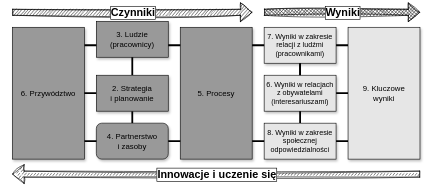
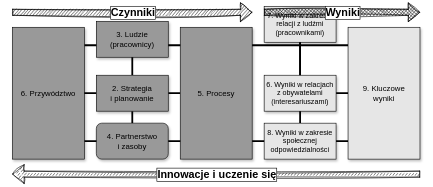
  <mxCell id="0" />
  <mxCell id="1" parent="0" />
  <mxCell id="2" value="" style="endArrow=none;html=1;rounded=0;exitX=1.005;exitY=0.86;exitDx=0;exitDy=0;exitPerimeter=0;entryX=-0.004;entryY=0.857;entryDx=0;entryDy=0;entryPerimeter=0;strokeWidth=3;" parent="1" edge="1"><mxGeometry width="50" height="50" relative="1" as="geometry"><mxPoint x="140" y="75" as="sourcePoint" /><mxPoint x="580" y="75" as="targetPoint" /></mxGeometry></mxCell>
  <mxCell id="3" value="" style="endArrow=none;html=1;rounded=0;exitX=1.005;exitY=0.86;exitDx=0;exitDy=0;exitPerimeter=0;entryX=-0.004;entryY=0.857;entryDx=0;entryDy=0;entryPerimeter=0;strokeWidth=3;" parent="1" edge="1"><mxGeometry width="50" height="50" relative="1" as="geometry"><mxPoint x="140" y="235" as="sourcePoint" /><mxPoint x="580" y="235" as="targetPoint" /></mxGeometry></mxCell>
  <mxCell id="4" value="6. Przywództwo" style="rounded=0;whiteSpace=wrap;html=1;fontSize=13;fillColor=#999999;strokeColor=#000000;shadow=1;" parent="1" vertex="1"><mxGeometry x="20" y="45" width="120" height="220" as="geometry" /></mxCell>
  <mxCell id="5" value="3. Ludzie (pracownicy)" style="rounded=0;whiteSpace=wrap;html=1;fontSize=13;fillColor=#999999;strokeColor=#000000;shadow=1;" parent="1" vertex="1"><mxGeometry x="160" y="35" width="120" height="60" as="geometry" /></mxCell>
  <mxCell id="6" value="" style="edgeStyle=orthogonalEdgeStyle;rounded=0;orthogonalLoop=1;jettySize=auto;html=1;endArrow=none;endFill=0;strokeWidth=3;" parent="1" source="10" target="4" edge="1"><mxGeometry relative="1" as="geometry" /></mxCell>
+ <mxCell id="7" value="" style="edgeStyle=orthogonalEdgeStyle;rounded=0;orthogonalLoop=1;jettySize=auto;html=1;endArrow=none;endFill=0;strokeWidth=3;" parent="1" source="10" target="12" edge="1"><mxGeometry relative="1" as="geometry" /></mxCell>
  <mxCell id="8" value="" style="edgeStyle=orthogonalEdgeStyle;rounded=0;orthogonalLoop=1;jettySize=auto;html=1;endArrow=none;endFill=0;strokeWidth=3;" parent="1" source="10" target="5" edge="1"><mxGeometry relative="1" as="geometry" /></mxCell>
  <mxCell id="9" value="" style="edgeStyle=orthogonalEdgeStyle;rounded=0;orthogonalLoop=1;jettySize=auto;html=1;endArrow=none;endFill=0;strokeWidth=3;" parent="1" source="10" target="11" edge="1"><mxGeometry relative="1" as="geometry" /></mxCell>
  <mxCell id="10" value="2. Strategia &lt;br style=&quot;font-size: 13px;&quot;&gt;i planowanie" style="rounded=0;whiteSpace=wrap;html=1;fontSize=13;fillColor=#999999;strokeColor=#000000;shadow=1;" parent="1" vertex="1"><mxGeometry x="160" y="125" width="120" height="60" as="geometry" /></mxCell>
  <mxCell id="11" value="4. Partnerstwo &lt;br style=&quot;font-size: 13px;&quot;&gt;i zasoby" style="whiteSpace=wrap;html=1;fontSize=13;fillColor=#999999;strokeColor=#000000;shadow=1;rounded=1;" parent="1" vertex="1"><mxGeometry x="160" y="205" width="120" height="60" as="geometry" /></mxCell>
  <mxCell id="12" value="5. Procesy" style="rounded=0;whiteSpace=wrap;html=1;fontSize=13;fillColor=#999999;strokeColor=#000000;shadow=1;" parent="1" vertex="1"><mxGeometry x="300" y="45" width="120" height="220" as="geometry" /></mxCell>
  <mxCell id="13" value="" style="edgeStyle=orthogonalEdgeStyle;rounded=0;orthogonalLoop=1;jettySize=auto;html=1;endArrow=none;endFill=0;strokeWidth=3;" parent="1" source="14" target="18" edge="1"><mxGeometry relative="1" as="geometry" /></mxCell>
- <mxCell id="14" value="7. Wyniki w zakresie relacji z ludźmi (pracownikami)" style="rounded=0;whiteSpace=wrap;html=1;fontSize=12;fillColor=#E6E6E6;shadow=1;" parent="1" vertex="1"><mxGeometry x="440" y="45" width="120" height="60" as="geometry" /></mxCell>
+ <mxCell id="14" value="7. Wyniki w zakresie relacji z ludźmi (pracownikami)" style="rounded=0;whiteSpace=wrap;html=1;fontSize=12;fillColor=#E6E6E6;shadow=1;" parent="1" vertex="1"><mxGeometry x="440" y="10" width="120" height="60" as="geometry" /></mxCell>
  <mxCell id="15" value="" style="edgeStyle=orthogonalEdgeStyle;rounded=0;orthogonalLoop=1;jettySize=auto;html=1;endArrow=none;endFill=0;strokeWidth=3;" parent="1" source="17" target="14" edge="1"><mxGeometry relative="1" as="geometry" /></mxCell>
  <mxCell id="16" value="" style="edgeStyle=orthogonalEdgeStyle;rounded=0;orthogonalLoop=1;jettySize=auto;html=1;endArrow=none;endFill=0;strokeWidth=3;" parent="1" source="17" target="19" edge="1"><mxGeometry relative="1" as="geometry" /></mxCell>
  <mxCell id="17" value="6. Wyniki w relacjach z obywatelami (interesariuszami)" style="rounded=0;whiteSpace=wrap;html=1;fontSize=12;fillColor=#E6E6E6;shadow=1;" parent="1" vertex="1"><mxGeometry x="440" y="125" width="120" height="60" as="geometry" /></mxCell>
  <mxCell id="18" value="8. Wyniki w zakresie społecznej odpowiedzialności" style="rounded=0;whiteSpace=wrap;html=1;fontSize=12;fillColor=#E6E6E6;shadow=1;" parent="1" vertex="1"><mxGeometry x="440" y="205" width="120" height="60" as="geometry" /></mxCell>
  <mxCell id="19" value="9. Kluczowe &lt;br style=&quot;font-size: 13px;&quot;&gt;wyniki" style="rounded=0;whiteSpace=wrap;html=1;fontSize=13;fillColor=#E6E6E6;gradientColor=none;strokeColor=#000000;shadow=1;" parent="1" vertex="1"><mxGeometry x="580" y="45" width="120" height="220" as="geometry" /></mxCell>
  <mxCell id="20" value="" style="shape=flexArrow;endArrow=none;html=1;rounded=0;startArrow=block;endFill=0;fillColor=#000000;strokeColor=#000000;sketch=1;curveFitting=1;jiggle=2;fillStyle=dashed;" parent="1" edge="1"><mxGeometry width="50" height="50" relative="1" as="geometry"><mxPoint x="20" y="290" as="sourcePoint" /><mxPoint x="700" y="290" as="targetPoint" /></mxGeometry></mxCell>
  <mxCell id="21" value="Innowacje i uczenie się" style="edgeLabel;html=1;align=center;verticalAlign=middle;resizable=0;points=[];fontSize=18;labelBackgroundColor=#FFFFFF;fontStyle=1;labelBorderColor=default;" parent="20" vertex="1" connectable="0"><mxGeometry relative="1" as="geometry"><mxPoint as="offset" /></mxGeometry></mxCell>
  <mxCell id="22" value="" style="shape=flexArrow;endArrow=block;html=1;rounded=0;startArrow=none;endFill=0;startFill=0;fillColor=#000000;strokeColor=#000000;fontSize=18;fillStyle=hatch;gradientColor=default;sketch=1;curveFitting=1;jiggle=2;" parent="1" edge="1"><mxGeometry width="50" height="50" relative="1" as="geometry"><mxPoint x="20" y="20" as="sourcePoint" /><mxPoint x="420" y="20" as="targetPoint" /></mxGeometry></mxCell>
  <mxCell id="23" value="Czynniki" style="edgeLabel;align=center;verticalAlign=middle;resizable=0;points=[];fontSize=18;fontStyle=1;labelBackgroundColor=#FFFFFF;html=1;labelBorderColor=default;" parent="22" vertex="1" connectable="0"><mxGeometry relative="1" as="geometry"><mxPoint as="offset" /></mxGeometry></mxCell>
  <mxCell id="24" value="" style="shape=flexArrow;endArrow=block;html=1;rounded=0;startArrow=none;endFill=0;startFill=0;fillColor=#000000;fillStyle=cross-hatch;sketch=1;curveFitting=1;jiggle=2;" parent="1" edge="1"><mxGeometry width="50" height="50" relative="1" as="geometry"><mxPoint x="440" y="20" as="sourcePoint" /><mxPoint x="700" y="20" as="targetPoint" /></mxGeometry></mxCell>
  <mxCell id="25" value="Wyniki" style="edgeLabel;align=center;verticalAlign=middle;resizable=0;points=[];fontSize=18;fontStyle=1;labelBackgroundColor=#FFFFFF;labelBorderColor=default;spacing=2;spacingTop=0;html=1;" parent="24" vertex="1" connectable="0"><mxGeometry relative="1" as="geometry"><mxPoint as="offset" /></mxGeometry></mxCell>
